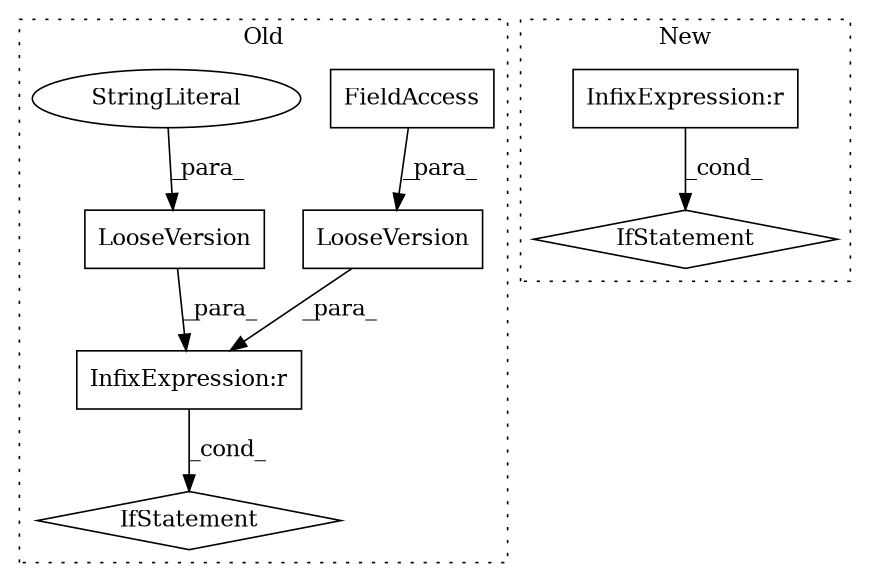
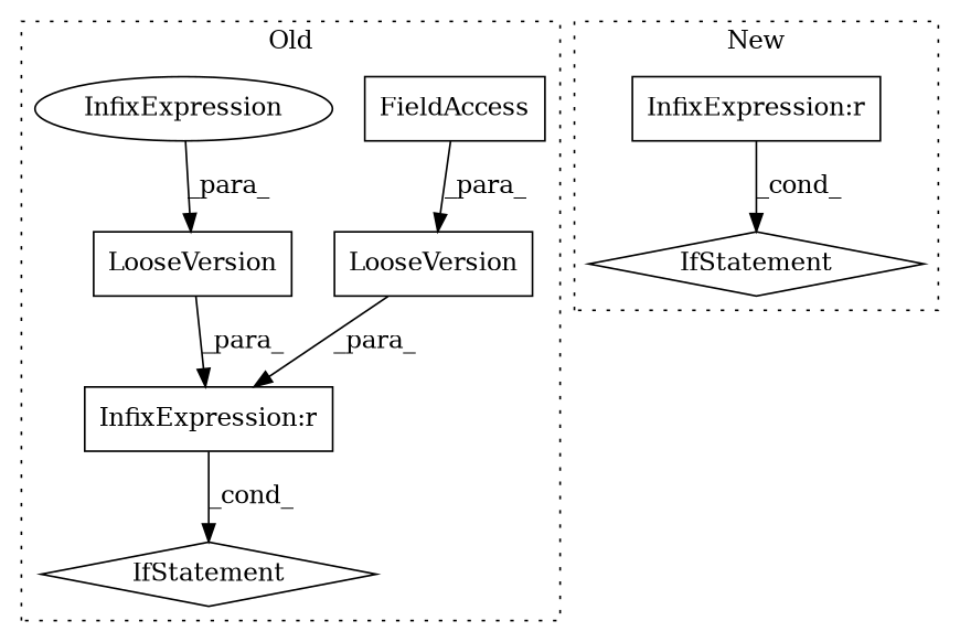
  digraph {
    node [a=32 l="13,1" shape=box]
    n1 [label=LooseVersion s="1338,1365"]
    n2 [a=27 l=3 label="InfixExpression:r" s=1366]
    n3 [a=22 l=14 label=FieldAccess s=1351]
    n4 [label=LooseVersion s="1369,1390"]
-   n5 [a=45 l=8 label=StringLiteral s=1382 shape=ellipse]
+   n5 [a=45 l=8 label=InfixExpression s=1382 shape=ellipse]
    n6 [a=25 l="4,2" label=IfStatement s="1334,1391" shape=diamond]
    n7 [a=25 l="4,2" label=IfStatement s="1524,1576" shape=diamond]
    n8 [a=27 l=3 label="InfixExpression:r" s=1562]
    subgraph cluster_1 {
      label=Old
      style=dotted
      n1
      n2
      n3
      n4
      n5
      n6
    }
    subgraph cluster_2 {
      label=New
      style=dotted
      n7
      n8
    }
    n1 -> n2 [label=_para_]
    n2 -> n6 [label=_cond_]
    n3 -> n1 [label=_para_]
    n4 -> n2 [label=_para_]
    n5 -> n4 [label=_para_]
    n8 -> n7 [label=_cond_]
  }
